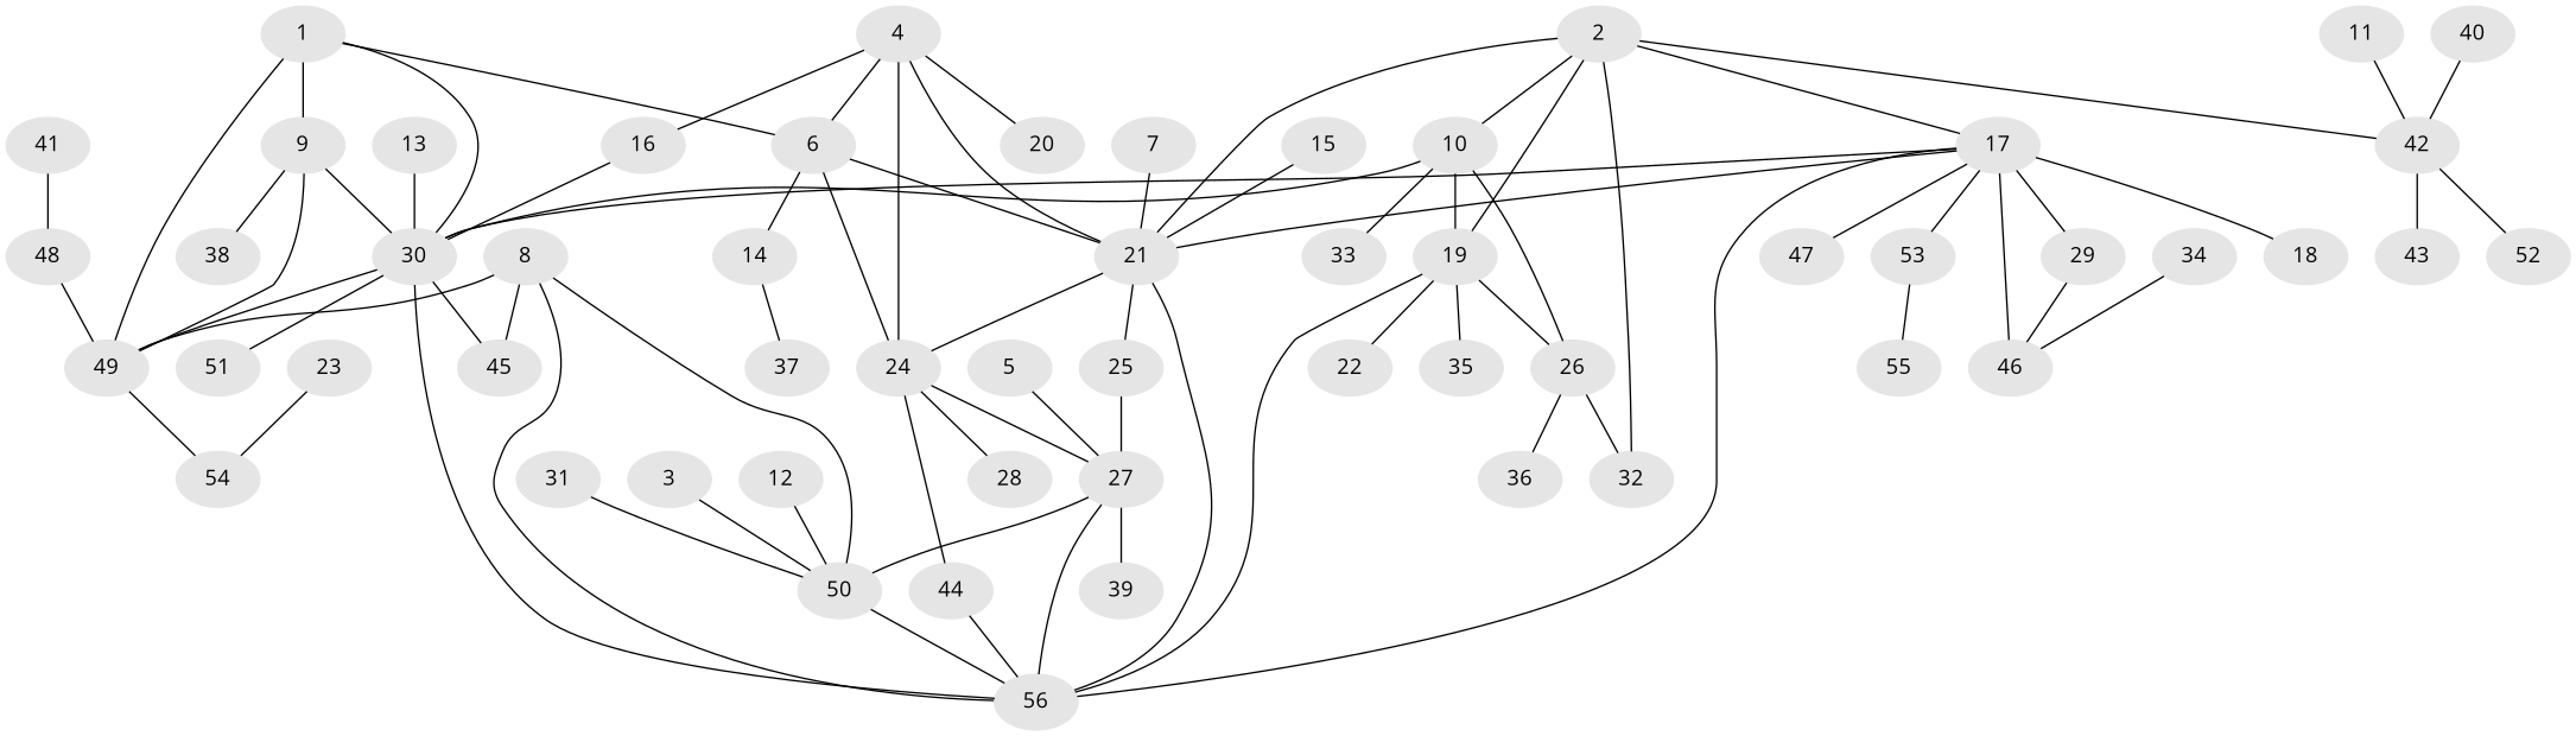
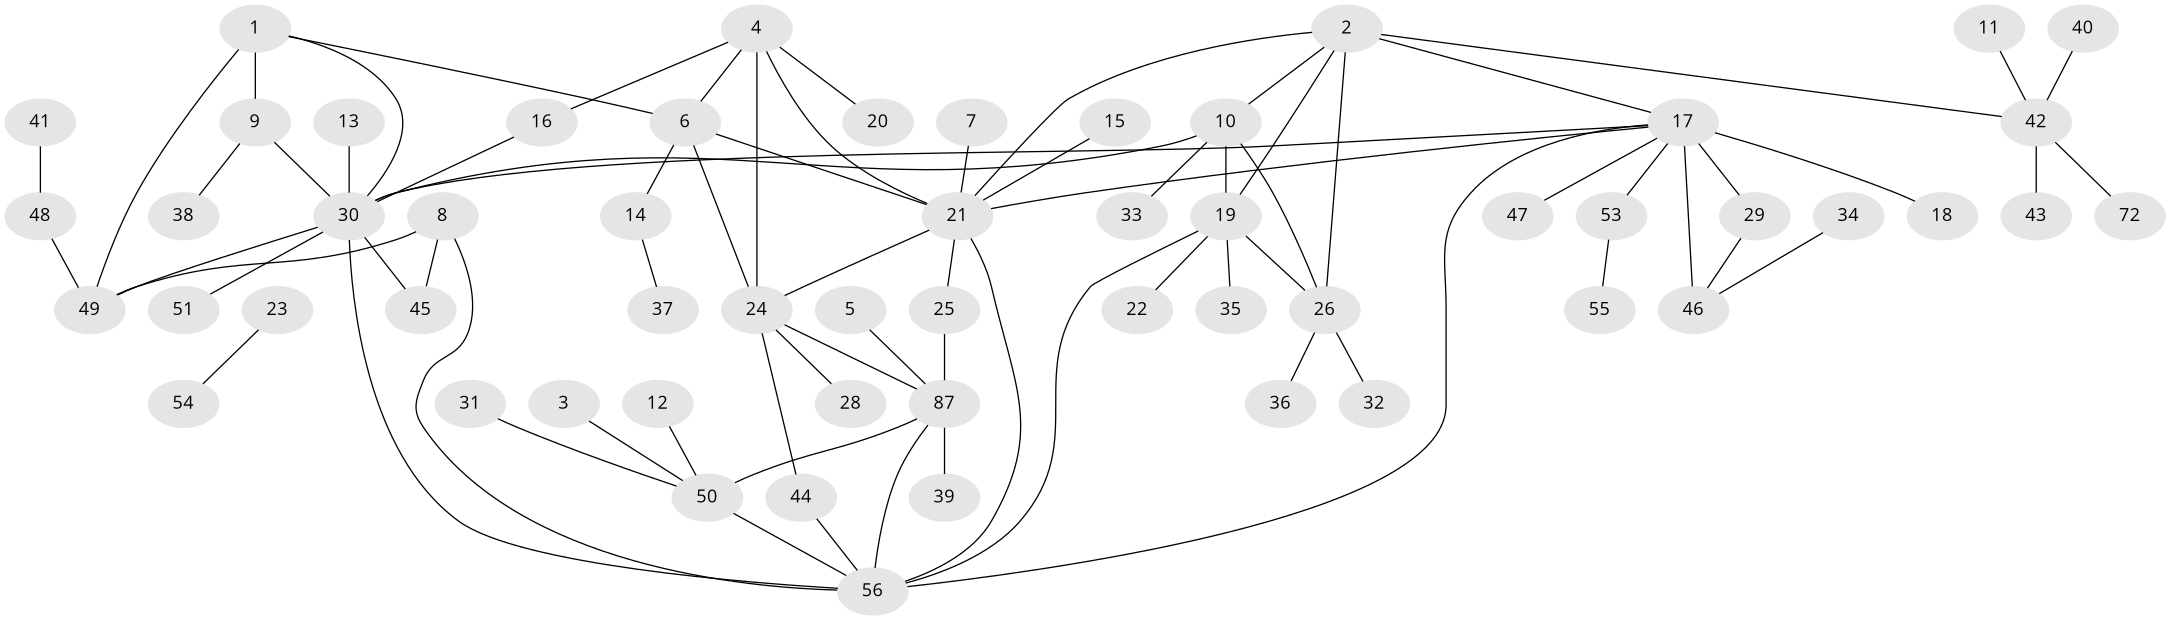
  graph {
    fontname="Open Sans"
    node [color=gray90 fontname="Open Sans" style=filled]
    edge [fontname="Open Sans" weight=1.0]
    1
    6
    9
    30
    49
    21
    24
    14
    38
    45
    56
    51
    54
    2
    10
    19
    26
    42
    17
    33
    22
    35
    25
    32
    36
    43
-   52
+   52 [label=72]
    3
    50
    4
    16
    20
-   27
+   27 [label=87]
    28
    44
    5
    39
    37
    7
    8
    18
    29
    46
    47
    53
    11
    12
    13
    15
    55
    23
    31
    34
    40
    41
    48
    1 -- 6
    1 -- 9 [weight=2.0]
    1 -- 30
    1 -- 49
    6 -- 21
    6 -- 24
    6 -- 14
    9 -- 30 [weight=2.0]
-   9 -- 49 [weight=2.0]
    9 -- 38
    30 -- 49
    30 -- 45
    30 -- 56
    30 -- 51
-   49 -- 54
    21 -- 24
    21 -- 56
    21 -- 25
    24 -- 27
    24 -- 28
    24 -- 44
    14 -- 37
    2 -- 21
    2 -- 10
    2 -- 19
-   2 -- 32 [weight=2.0]
+   2 -- 26 [weight=2.0]
    2 -- 42
    2 -- 17
    10 -- 30
    10 -- 19
    10 -- 26 [weight=2.0]
    10 -- 33
    19 -- 56
    19 -- 26 [weight=2.0]
    19 -- 22
    19 -- 35
    26 -- 32
    26 -- 36
    42 -- 43
    42 -- 52
    17 -- 30
    17 -- 21
    17 -- 56
    17 -- 18
    17 -- 29 [weight=2.0]
    17 -- 46 [weight=4.0]
    17 -- 47
    17 -- 53
    25 -- 27
    3 -- 50
    50 -- 56
    4 -- 6 [weight=2.0]
    4 -- 21 [weight=2.0]
    4 -- 24 [weight=2.0]
    4 -- 16
    4 -- 20
    16 -- 30
    27 -- 56 [weight=2.0]
    27 -- 50 [weight=2.0]
    27 -- 39
    44 -- 56
    5 -- 27
    7 -- 21
    8 -- 49 [weight=2.0]
    8 -- 45
    8 -- 56
-   8 -- 50
    29 -- 46 [weight=2.0]
    53 -- 55
    11 -- 42
    12 -- 50
    13 -- 30
    15 -- 21
    23 -- 54
    31 -- 50
    34 -- 46
    40 -- 42
    41 -- 48
    48 -- 49
  }
